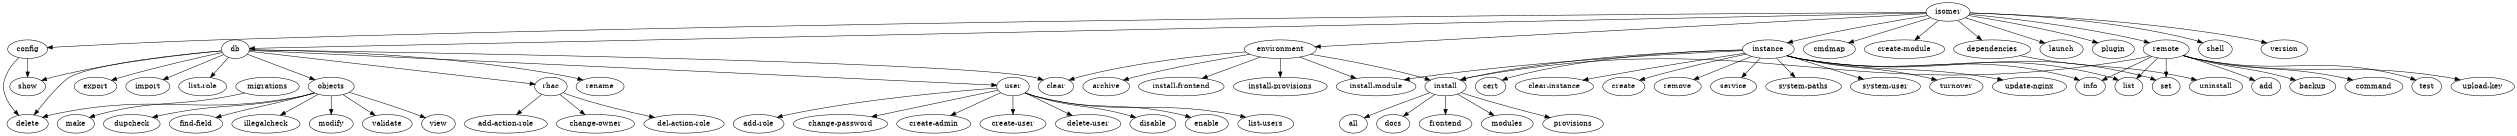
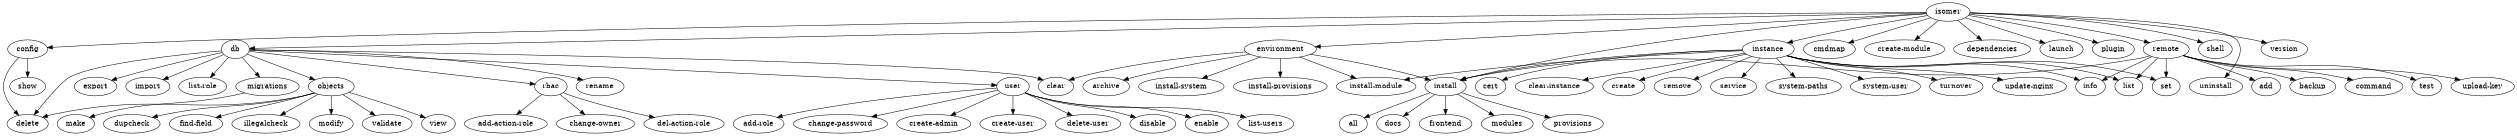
  strict digraph {
    edge [weight=2.0]
    config
    delete
    show
    db
    clear
    export
    import
    n8 [label="list-role"]
    migrations
    objects
    rbac
    rename
    user
    make
    dupcheck
    "find-field"
    illegalcheck
    modify
    validate
    view
    "add-action-role"
    "change-owner"
    "del-action-role"
    "add-role"
    "change-password"
    "create-admin"
    "create-user"
    "delete-user"
    disable
    enable
    "list-users"
    environment
    archive
    install
-   "install-frontend"
+   "install-frontend" [label="install-system"]
    "install-module"
    "install-provisions"
    all
    docs
    frontend
    modules
    provisions
    instance
    cert
    "clear-instance"
    create
    info
    list
    remove
    service
    set
    "system-paths"
    "system-user"
    turnover
    "update-nginx"
    isomer
    cmdmap
    "create-module"
    dependencies
    launch
    plugin
    remote
    shell
    uninstall
    version
    add
    backup
    command
    test
    "upload-key"
    config -> delete
    config -> show
    db -> delete
    db -> clear
    db -> export
    db -> import
    db -> n8
-   db -> show [weight=1.0]
+   db -> migrations [weight=1.0]
    db -> objects [weight=1.0]
    db -> rbac [weight=1.0]
    db -> rename
    db -> user [weight=1.0]
    migrations -> make [weight=3.0]
    objects -> delete [weight=3.0]
    objects -> dupcheck [weight=3.0]
    objects -> "find-field" [weight=3.0]
    objects -> illegalcheck [weight=3.0]
    objects -> modify [weight=3.0]
    objects -> validate [weight=3.0]
    objects -> view [weight=3.0]
    rbac -> "add-action-role" [weight=3.0]
    rbac -> "change-owner" [weight=3.0]
    rbac -> "del-action-role" [weight=3.0]
    user -> "add-role" [weight=3.0]
    user -> "change-password" [weight=3.0]
    user -> "create-admin" [weight=3.0]
    user -> "create-user" [weight=3.0]
    user -> "delete-user" [weight=3.0]
    user -> disable [weight=3.0]
    user -> enable [weight=3.0]
    user -> "list-users" [weight=3.0]
    environment -> clear
    environment -> archive
    environment -> install
    environment -> "install-frontend"
    environment -> "install-module"
    environment -> "install-provisions"
    install -> all
    install -> docs
    install -> frontend
    install -> modules
    install -> provisions
    instance -> install
    instance -> "install-module"
    instance -> cert
    instance -> "clear-instance"
    instance -> create
    instance -> info
    instance -> list
    instance -> remove
    instance -> service
    instance -> set
    instance -> "system-paths"
    instance -> "system-user"
    instance -> turnover
    instance -> "update-nginx"
    isomer -> config [weight=1.0]
    isomer -> db [weight=1.0]
    isomer -> environment [weight=1.0]
+   isomer -> install [weight=1.0]
    isomer -> instance [weight=1.0]
    isomer -> cmdmap [weight=1.0]
    isomer -> "create-module" [weight=1.0]
    isomer -> dependencies [weight=1.0]
    isomer -> launch [weight=1.0]
    isomer -> plugin [weight=1.0]
    isomer -> remote [weight=1.0]
    isomer -> shell [weight=1.0]
-   dependencies -> uninstall [weight=1.0]
+   isomer -> uninstall [weight=1.0]
    isomer -> version [weight=1.0]
    remote -> install
    remote -> info
    remote -> list
    remote -> set
    remote -> add
    remote -> backup
    remote -> command
    remote -> test
    remote -> "upload-key"
  }
